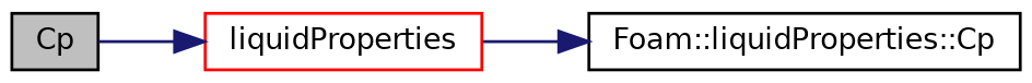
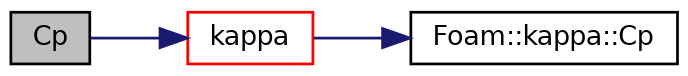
  digraph {
    rankdir=LR
    node [color=black fontname=Helvetica fontsize=10 shape=record]
    edge [color=midnightblue fontname=Helvetica fontsize=10 labelfontname=Helvetica labelfontsize=10 style=solid]
    n1 [fillcolor=grey75 fontcolor=black height=0.2 label=Cp style=filled width=0.4]
-   n2 [color=red height=0.2 label=liquidProperties width=0.4]
-   n3 [height=0.2 label="Foam::liquidProperties::Cp" width=0.4]
+   n2 [color=red height=0.2 label=kappa width=0.4]
+   n3 [height=0.2 label="Foam::kappa::Cp" width=0.4]
    n1 -> n2
    n2 -> n3
  }
